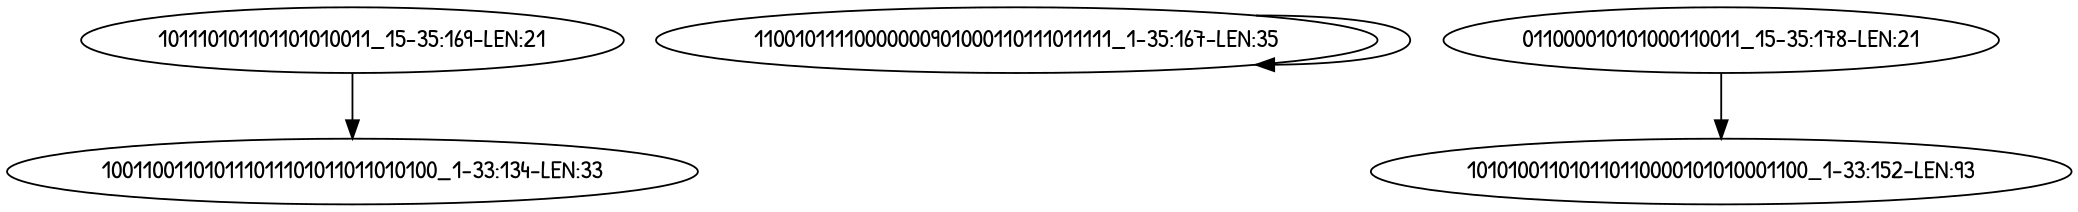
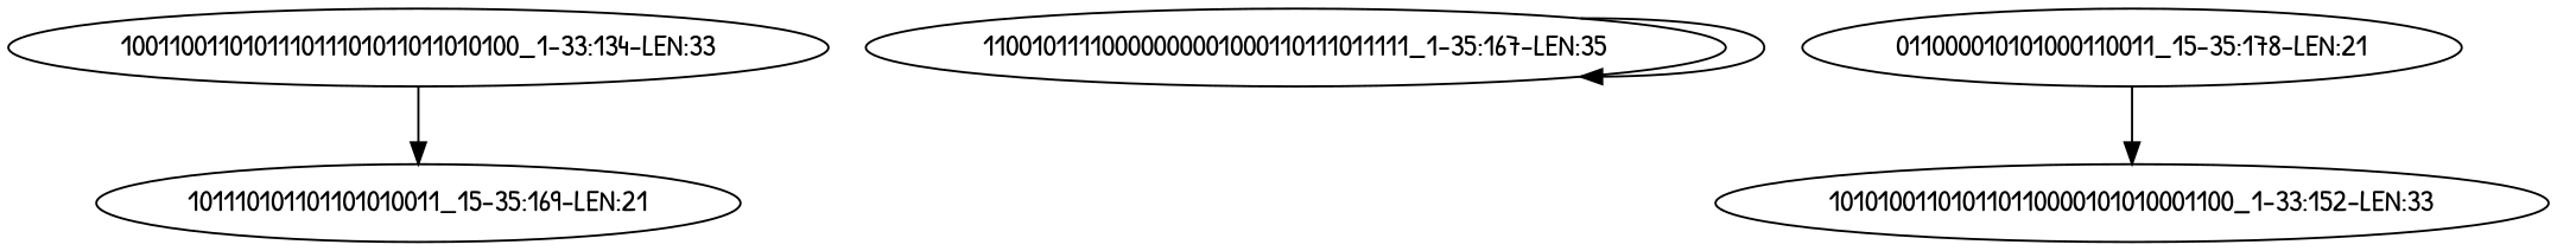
  digraph {
    fontname="Patrick Hand"
    node [fontname="Patrick Hand"]
    edge [fontname="Patrick Hand"]
    "100110011010111011101011011010100_1-33:134-LEN:33"
    "101110101101101010011_15-35:169-LEN:21"
-   "11001011110000000001000110111011111_1-35:167-LEN:35" [label="11001011110000000901000110111011111_1-35:167-LEN:35"]
+   "11001011110000000001000110111011111_1-35:167-LEN:35"
    "011000010101000110011_15-35:178-LEN:21"
-   "101010011010110110000101010001100_1-33:152-LEN:33" [label="101010011010110110000101010001100_1-33:152-LEN:93"]
-   "101110101101101010011_15-35:169-LEN:21" -> "100110011010111011101011011010100_1-33:134-LEN:33"
+   "101010011010110110000101010001100_1-33:152-LEN:33"
+   "100110011010111011101011011010100_1-33:134-LEN:33" -> "101110101101101010011_15-35:169-LEN:21"
    "11001011110000000001000110111011111_1-35:167-LEN:35" -> "11001011110000000001000110111011111_1-35:167-LEN:35"
    "011000010101000110011_15-35:178-LEN:21" -> "101010011010110110000101010001100_1-33:152-LEN:33"
  }
